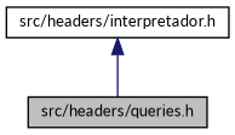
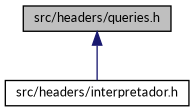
  digraph {
    fontname=Lato
    node [color=black fontname=Lato fontsize=10 shape=record style=filled]
    n1 [fillcolor=grey75 fontcolor=black height=0.2 label="src/headers/queries.h" width=0.4]
    n2 [fillcolor=white height=0.2 label="src/headers/interpretador.h" width=0.4]
-   n2 -> n1 [color=midnightblue dir=back fontname=Lato fontsize=10 labelfontname=Helvetica labelfontsize=10 style=solid]
+   n1 -> n2 [color=midnightblue dir=back fontname=Lato fontsize=10 labelfontname=Helvetica labelfontsize=10 style=solid]
  }
